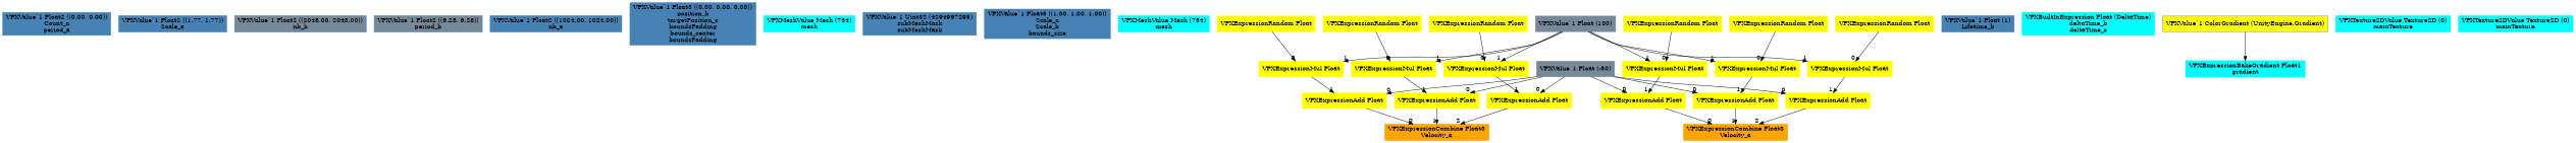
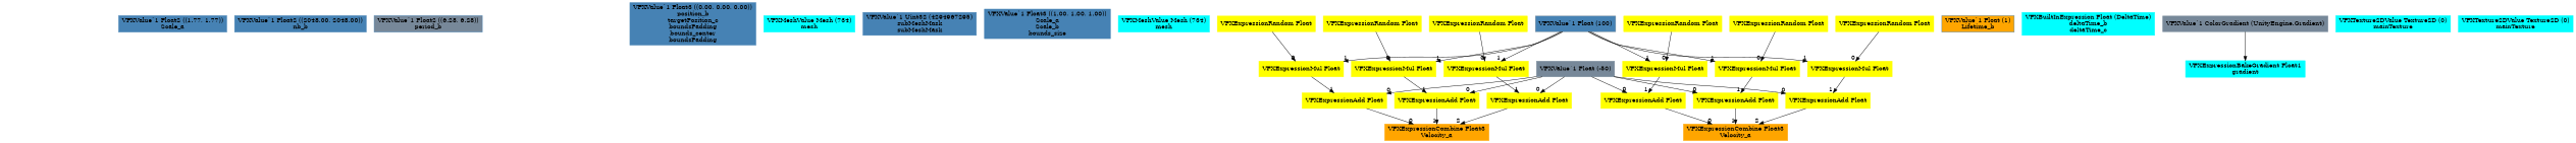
  digraph {
    node [color=yellow shape=box style=filled]
    edge [headlabel=0]
-   n1 [color=steelblue label="VFXValue`1 Float2 ((0.00, 0.00))\nCount_a\nperiod_a"]
    n2 [color=steelblue label="VFXValue`1 Float2 ((1.77, 1.77))\nScale_a"]
-   n3 [color=steelblue label="VFXValue`1 Float2 ((2048.00, 2048.00))\nnb_b" fillcolor=lightslategray]
+   n3 [color=steelblue label="VFXValue`1 Float2 ((2048.00, 2048.00))\nnb_b"]
    n4 [color=steelblue fillcolor=lightslategray label="VFXValue`1 Float2 ((6.28, 6.28))\nperiod_b"]
-   n5 [color=steelblue label="VFXValue`1 Float2 ((1024.00, 1024.00))\nnb_a"]
    n6 [color=steelblue label="VFXValue`1 Float3 ((0.00, 0.00, 0.00))\nposition_b\ntargetPosition_c\nboundsPadding\nbounds_center\nboundsPadding"]
    n7 [color=cyan label="VFXMeshValue Mesh (734)\nmesh"]
    n8 [color=steelblue label="VFXValue`1 Uint32 (4294967295)\nsubMeshMask\nsubMeshMask"]
    n9 [color=steelblue label="VFXValue`1 Float3 ((1.00, 1.00, 1.00))\nScale_a\nScale_b\nbounds_size"]
    n10 [color=cyan label="VFXMeshValue Mesh (734)\nmesh"]
    n11 [color=orange label="VFXExpressionCombine Float3\nVelocity_a"]
    n12 [label="VFXExpressionAdd Float"]
    n13 [color=lightslategray label="VFXValue`1 Float (-50)"]
    n14 [label="VFXExpressionAdd Float"]
    n15 [label="VFXExpressionAdd Float"]
    n16 [label="VFXExpressionAdd Float"]
    n17 [label="VFXExpressionAdd Float"]
    n18 [label="VFXExpressionAdd Float"]
    n19 [color=orange label="VFXExpressionCombine Float3\nVelocity_a"]
    n20 [label="VFXExpressionMul Float"]
    n21 [label="VFXExpressionRandom Float"]
-   n22 [color=lightslategray label="VFXValue`1 Float (100)"]
+   n22 [color=lightslategray label="VFXValue`1 Float (100)" fillcolor=steelblue]
    n23 [label="VFXExpressionMul Float"]
    n24 [label="VFXExpressionMul Float"]
    n25 [label="VFXExpressionMul Float"]
    n26 [label="VFXExpressionMul Float"]
    n27 [label="VFXExpressionMul Float"]
    n28 [label="VFXExpressionRandom Float"]
    n29 [label="VFXExpressionRandom Float"]
-   n30 [color=steelblue label="VFXValue`1 Float (1)\nLifetime_b"]
+   n30 [color=steelblue label="VFXValue`1 Float (1)\nLifetime_b" fillcolor=orange]
    n31 [color=cyan label="VFXBuiltInExpression Float (DeltaTime)\ndeltaTime_b\ndeltaTime_c"]
    n32 [color=cyan label="VFXExpressionBakeGradient Float1\ngradient"]
-   n33 [color=lightslategray label="VFXValue`1 ColorGradient (UnityEngine.Gradient)" fillcolor=yellow]
+   n33 [color=lightslategray label="VFXValue`1 ColorGradient (UnityEngine.Gradient)"]
    n34 [color=cyan label="VFXTexture2DValue Texture2D (0)\nmainTexture"]
    n35 [label="VFXExpressionRandom Float"]
    n36 [label="VFXExpressionRandom Float"]
    n37 [label="VFXExpressionRandom Float"]
    n38 [color=cyan label="VFXTexture2DValue Texture2D (0)\nmainTexture"]
    n12 -> n11
    n13 -> n12
    n13 -> n14
    n13 -> n15
    n13 -> n16
    n13 -> n17
    n13 -> n18
    n14 -> n11 [headlabel=1]
    n15 -> n11 [headlabel=2]
    n16 -> n19
    n17 -> n19 [headlabel=1]
    n18 -> n19 [headlabel=2]
    n20 -> n12 [headlabel=1]
    n21 -> n20
    n22 -> n20 [headlabel=1]
    n22 -> n23 [headlabel=1]
    n22 -> n24 [headlabel=1]
    n22 -> n25 [headlabel=1]
    n22 -> n26 [headlabel=1]
    n22 -> n27 [headlabel=1]
    n23 -> n14 [headlabel=1]
    n24 -> n15 [headlabel=1]
    n25 -> n16 [headlabel=1]
    n26 -> n17 [headlabel=1]
    n27 -> n18 [headlabel=1]
    n28 -> n23
    n29 -> n24
    n33 -> n32 [headlabel=""]
    n35 -> n25
    n36 -> n26
    n37 -> n27
  }
